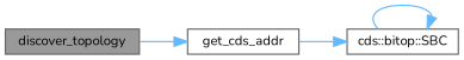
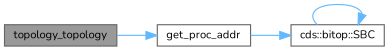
  digraph {
    fontname=Nunito
    rankdir=LR
    node [color=grey40 fillcolor=white fontname=Nunito fontsize=10 shape=box style=filled]
    edge [color=steelblue1 fontname=Nunito fontsize=10 labelfontname=Helvetica labelfontsize=10 style=solid]
-   n1 [color=gray40 fillcolor=grey60 fontcolor=black height=0.2 label=discover_topology width=0.4]
-   n2 [height=0.2 label=get_cds_addr width=0.4]
+   n1 [color=gray40 fillcolor=grey60 fontcolor=black height=0.2 label=topology_topology width=0.4]
+   n2 [height=0.2 label=get_proc_addr width=0.4]
    n3 [height=0.2 label="cds::bitop::SBC" width=0.4]
    n1 -> n2
    n2 -> n3
    n3 -> n3
  }
